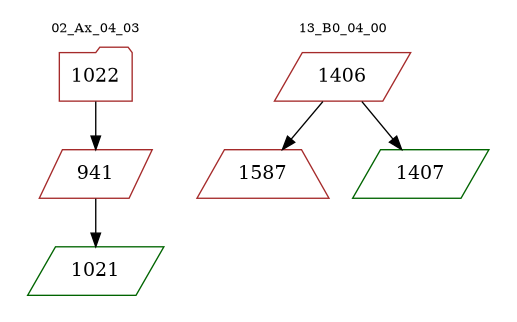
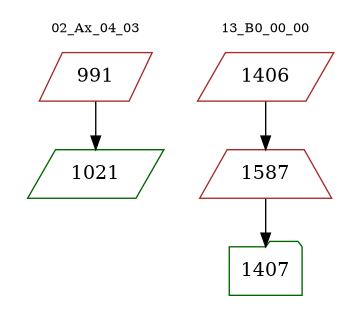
  digraph {
    node [color=brown shape=parallelogram]
    edge [color=black]
-   n1 [label=1022 shape=folder]
-   n2 [label=941]
+   n2 [label=991]
    n3 [color=darkgreen label=1021]
    n4 [label=1406]
    n5 [label=1587 shape=trapezium]
-   n6 [color=darkgreen label=1407]
+   n6 [color=darkgreen label=1407 shape=folder]
    subgraph cluster_1 {
      color=white
      fontsize=10
      label="02_Ax_04_03"
-     n1
      n2
      n3
    }
    subgraph cluster_2 {
      color=white
      fontsize=10
-     label="13_B0_04_00"
+     label="13_B0_00_00"
      n4
      n5
      n6
    }
-   n1 -> n2
    n2 -> n3
    n4 -> n5
-   n4 -> n6
+   n5 -> n6
  }
